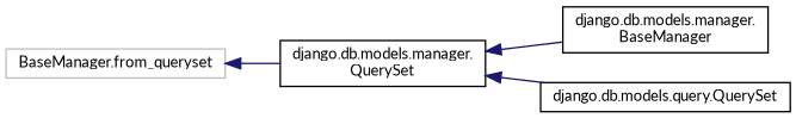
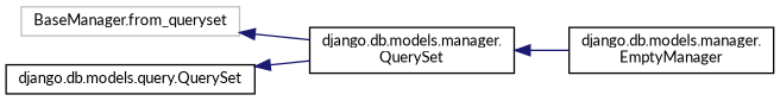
  digraph {
    fontname=Lato
    rankdir=LR
    node [color=black fillcolor=white fontname=Lato fontsize=10 shape=record style=filled]
    edge [color=midnightblue dir=back fontname=Lato fontsize=10 labelfontname=Helvetica labelfontsize=10 style=solid]
    n1 [color=grey75 height=0.2 label="BaseManager.from_queryset" width=0.4]
    n2 [height=0.2 label="django.db.models.manager.\lQuerySet" width=0.4]
-   n3 [height=0.2 label="django.db.models.manager.\lBaseManager" width=0.4]
+   n3 [height=0.2 label="django.db.models.manager.\lEmptyManager" width=0.4]
    n4 [height=0.2 label="django.db.models.query.QuerySet" width=0.4]
    n1 -> n2
    n2 -> n3
-   n2 -> n4
+   n4 -> n2
  }
